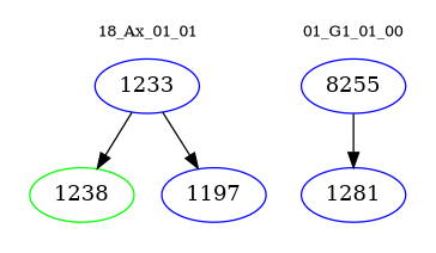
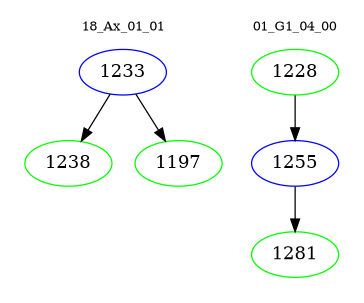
  digraph {
    node [color=blue]
    edge [color=black]
    n1 [color=green label=1238]
    n2 [label=1233]
-   n3 [label=1197]
-   n5 [label=8255]
-   n6 [label=1281]
+   n3 [color=green label=1197]
+   n4 [color=green label=1228]
+   n5 [label=1255]
+   n6 [color=green label=1281]
    subgraph cluster_1 {
      color=white
      fontsize=10
      label="18_Ax_01_01"
      n1
      n2
      n3
    }
    subgraph cluster_2 {
      color=white
      fontsize=10
-     label="01_G1_01_00"
+     label="01_G1_04_00"
+     n4
      n5
      n6
    }
    n2 -> n1
    n2 -> n3
+   n4 -> n5
    n5 -> n6
  }
